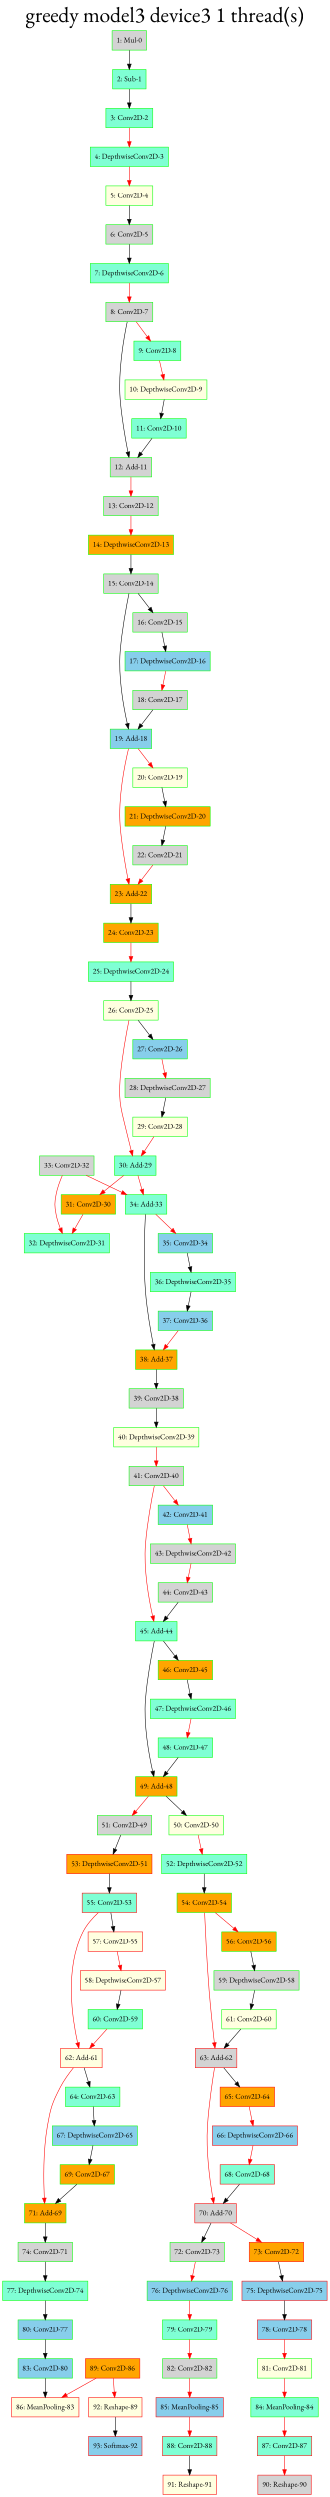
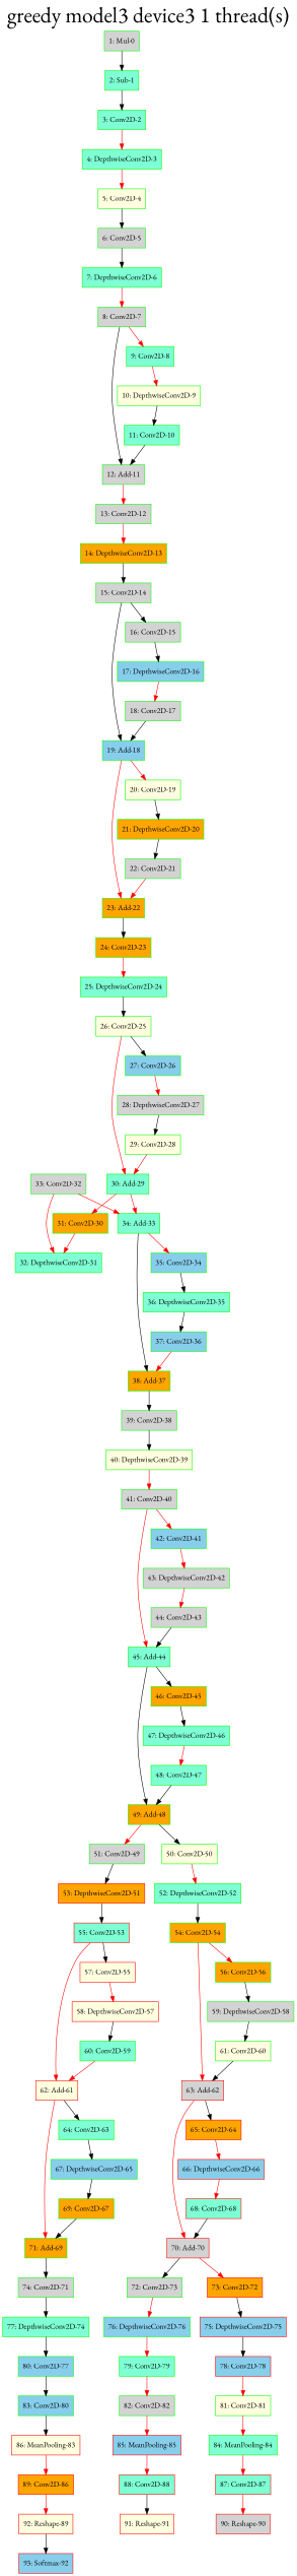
  digraph {
    fontcolor=black
    fontname="EB Garamond"
    fontsize=40
    label="greedy model3 device3 1 thread(s)"
    labelloc=t
    node [color=green fillcolor=aquamarine fontname="EB Garamond" shape=box style=filled]
    edge [color=black fontname="EB Garamond"]
    "1: Mul-0" [fillcolor=lightgrey]
    "2: Sub-1"
    "3: Conv2D-2"
    "4: DepthwiseConv2D-3"
    "5: Conv2D-4" [fillcolor=lightyellow]
    "6: Conv2D-5" [fillcolor=lightgrey]
    "7: DepthwiseConv2D-6"
    "8: Conv2D-7" [fillcolor=lightgrey]
    "9: Conv2D-8"
    "12: Add-11" [fillcolor=lightgrey]
    "10: DepthwiseConv2D-9" [fillcolor=lightyellow]
    "13: Conv2D-12" [fillcolor=lightgrey]
    "11: Conv2D-10"
    "14: DepthwiseConv2D-13" [fillcolor=orange]
    "15: Conv2D-14" [fillcolor=lightgrey]
    "19: Add-18" [fillcolor=skyblue]
    "16: Conv2D-15" [fillcolor=lightgrey]
    "20: Conv2D-19" [fillcolor=lightyellow]
    "23: Add-22" [fillcolor=orange]
    "17: DepthwiseConv2D-16" [fillcolor=skyblue]
    "21: DepthwiseConv2D-20" [fillcolor=orange]
    "24: Conv2D-23" [fillcolor=orange]
    "18: Conv2D-17" [fillcolor=lightgrey]
    "22: Conv2D-21" [fillcolor=lightgrey]
    "25: DepthwiseConv2D-24"
    "26: Conv2D-25" [fillcolor=lightyellow]
    "30: Add-29"
    "27: Conv2D-26" [fillcolor=skyblue]
    "31: Conv2D-30" [fillcolor=orange]
    "34: Add-33"
    "28: DepthwiseConv2D-27" [fillcolor=lightgrey]
    "32: DepthwiseConv2D-31"
    "38: Add-37" [fillcolor=orange]
    "35: Conv2D-34" [fillcolor=skyblue]
    "29: Conv2D-28" [fillcolor=lightyellow]
    "39: Conv2D-38" [fillcolor=lightgrey]
    "36: DepthwiseConv2D-35"
    "33: Conv2D-32" [fillcolor=lightgrey]
    "40: DepthwiseConv2D-39" [fillcolor=lightyellow]
    "37: Conv2D-36" [fillcolor=skyblue]
    "41: Conv2D-40" [fillcolor=lightgrey]
    "42: Conv2D-41" [fillcolor=skyblue]
    "45: Add-44"
    "43: DepthwiseConv2D-42" [fillcolor=lightgrey]
    "49: Add-48" [fillcolor=orange]
    "46: Conv2D-45" [fillcolor=orange]
    "44: Conv2D-43" [fillcolor=lightgrey]
    "51: Conv2D-49" [fillcolor=lightgrey]
    "50: Conv2D-50" [fillcolor=lightyellow]
    "47: DepthwiseConv2D-46"
    "53: DepthwiseConv2D-51" [color=red fillcolor=orange]
    "52: DepthwiseConv2D-52"
    "48: Conv2D-47"
    "55: Conv2D-53" [color=red]
    "54: Conv2D-54" [fillcolor=orange]
    "62: Add-61" [color=red fillcolor=lightyellow]
    "57: Conv2D-55" [color=red fillcolor=lightyellow]
    "71: Add-69" [fillcolor=orange]
    "64: Conv2D-63"
    "58: DepthwiseConv2D-57" [color=red fillcolor=lightyellow]
    "74: Conv2D-71" [fillcolor=lightgrey]
    "67: DepthwiseConv2D-65" [fillcolor=skyblue]
    "60: Conv2D-59"
    "77: DepthwiseConv2D-74"
    "69: Conv2D-67" [fillcolor=orange]
    "80: Conv2D-77" [fillcolor=skyblue]
    "83: Conv2D-80" [fillcolor=skyblue]
    "86: MeanPooling-83" [color=red fillcolor=lightyellow]
    "89: Conv2D-86" [color=red fillcolor=orange]
    "92: Reshape-89" [color=red fillcolor=lightyellow]
    "93: Softmax-92" [color=red fillcolor=skyblue]
    "63: Add-62" [color=red fillcolor=lightgrey]
    "56: Conv2D-56" [fillcolor=orange]
    "70: Add-70" [color=red fillcolor=lightgrey]
    "65: Conv2D-64" [color=red fillcolor=orange]
    "59: DepthwiseConv2D-58" [fillcolor=lightgrey]
    "73: Conv2D-72" [color=red fillcolor=orange]
    "72: Conv2D-73" [fillcolor=lightgrey]
    "66: DepthwiseConv2D-66" [color=red fillcolor=skyblue]
    "61: Conv2D-60" [fillcolor=lightyellow]
    "75: DepthwiseConv2D-75" [color=red fillcolor=skyblue]
    "76: DepthwiseConv2D-76" [fillcolor=skyblue]
    "68: Conv2D-68" [color=red]
    "78: Conv2D-78" [color=red fillcolor=skyblue]
    "79: Conv2D-79"
    "82: Conv2D-82" [fillcolor=lightgrey]
    "85: MeanPooling-85" [color=red fillcolor=skyblue]
    "88: Conv2D-88" [color=red]
    "91: Reshape-91" [color=red fillcolor=lightyellow]
    "81: Conv2D-81" [fillcolor=lightyellow]
    "84: MeanPooling-84"
    "87: Conv2D-87" [color=red]
    "90: Reshape-90" [color=red fillcolor=lightgrey]
    "1: Mul-0" -> "2: Sub-1"
    "2: Sub-1" -> "3: Conv2D-2"
    "3: Conv2D-2" -> "4: DepthwiseConv2D-3" [color=red]
    "4: DepthwiseConv2D-3" -> "5: Conv2D-4" [color=red]
    "5: Conv2D-4" -> "6: Conv2D-5"
    "6: Conv2D-5" -> "7: DepthwiseConv2D-6"
    "7: DepthwiseConv2D-6" -> "8: Conv2D-7" [color=red]
    "8: Conv2D-7" -> "9: Conv2D-8" [color=red]
    "8: Conv2D-7" -> "12: Add-11"
    "9: Conv2D-8" -> "10: DepthwiseConv2D-9" [color=red]
    "12: Add-11" -> "13: Conv2D-12" [color=red]
    "10: DepthwiseConv2D-9" -> "11: Conv2D-10"
    "13: Conv2D-12" -> "14: DepthwiseConv2D-13" [color=red]
    "11: Conv2D-10" -> "12: Add-11"
    "14: DepthwiseConv2D-13" -> "15: Conv2D-14"
    "15: Conv2D-14" -> "19: Add-18"
    "15: Conv2D-14" -> "16: Conv2D-15"
    "19: Add-18" -> "20: Conv2D-19" [color=red]
    "19: Add-18" -> "23: Add-22" [color=red]
    "16: Conv2D-15" -> "17: DepthwiseConv2D-16"
    "20: Conv2D-19" -> "21: DepthwiseConv2D-20"
    "23: Add-22" -> "24: Conv2D-23"
    "17: DepthwiseConv2D-16" -> "18: Conv2D-17" [color=red]
    "21: DepthwiseConv2D-20" -> "22: Conv2D-21"
    "24: Conv2D-23" -> "25: DepthwiseConv2D-24" [color=red]
    "18: Conv2D-17" -> "19: Add-18"
    "22: Conv2D-21" -> "23: Add-22" [color=red]
    "25: DepthwiseConv2D-24" -> "26: Conv2D-25"
    "26: Conv2D-25" -> "30: Add-29" [color=red]
    "26: Conv2D-25" -> "27: Conv2D-26"
    "30: Add-29" -> "31: Conv2D-30" [color=red]
    "30: Add-29" -> "34: Add-33" [color=red]
    "27: Conv2D-26" -> "28: DepthwiseConv2D-27" [color=red]
    "31: Conv2D-30" -> "32: DepthwiseConv2D-31" [color=red]
    "34: Add-33" -> "38: Add-37"
    "34: Add-33" -> "35: Conv2D-34" [color=red]
    "28: DepthwiseConv2D-27" -> "29: Conv2D-28"
    "38: Add-37" -> "39: Conv2D-38"
    "35: Conv2D-34" -> "36: DepthwiseConv2D-35"
    "29: Conv2D-28" -> "30: Add-29" [color=red]
    "39: Conv2D-38" -> "40: DepthwiseConv2D-39"
    "36: DepthwiseConv2D-35" -> "37: Conv2D-36"
    "33: Conv2D-32" -> "34: Add-33" [color=red]
    "33: Conv2D-32" -> "32: DepthwiseConv2D-31" [color=red]
    "40: DepthwiseConv2D-39" -> "41: Conv2D-40" [color=red]
    "37: Conv2D-36" -> "38: Add-37" [color=red]
    "41: Conv2D-40" -> "42: Conv2D-41" [color=red]
    "41: Conv2D-40" -> "45: Add-44" [color=red]
    "42: Conv2D-41" -> "43: DepthwiseConv2D-42" [color=red]
    "45: Add-44" -> "49: Add-48"
    "45: Add-44" -> "46: Conv2D-45"
    "43: DepthwiseConv2D-42" -> "44: Conv2D-43" [color=red]
    "49: Add-48" -> "51: Conv2D-49" [color=red]
    "49: Add-48" -> "50: Conv2D-50"
    "46: Conv2D-45" -> "47: DepthwiseConv2D-46"
    "44: Conv2D-43" -> "45: Add-44"
    "51: Conv2D-49" -> "53: DepthwiseConv2D-51"
    "50: Conv2D-50" -> "52: DepthwiseConv2D-52" [color=red]
    "47: DepthwiseConv2D-46" -> "48: Conv2D-47" [color=red]
    "53: DepthwiseConv2D-51" -> "55: Conv2D-53"
    "52: DepthwiseConv2D-52" -> "54: Conv2D-54"
    "48: Conv2D-47" -> "49: Add-48"
    "55: Conv2D-53" -> "62: Add-61" [color=red]
    "55: Conv2D-53" -> "57: Conv2D-55"
    "54: Conv2D-54" -> "63: Add-62" [color=red]
    "54: Conv2D-54" -> "56: Conv2D-56" [color=red]
    "62: Add-61" -> "71: Add-69" [color=red]
    "62: Add-61" -> "64: Conv2D-63"
    "57: Conv2D-55" -> "58: DepthwiseConv2D-57" [color=red]
    "71: Add-69" -> "74: Conv2D-71"
    "64: Conv2D-63" -> "67: DepthwiseConv2D-65"
    "58: DepthwiseConv2D-57" -> "60: Conv2D-59"
    "74: Conv2D-71" -> "77: DepthwiseConv2D-74"
    "67: DepthwiseConv2D-65" -> "69: Conv2D-67"
    "60: Conv2D-59" -> "62: Add-61" [color=red]
    "77: DepthwiseConv2D-74" -> "80: Conv2D-77"
    "69: Conv2D-67" -> "71: Add-69"
    "80: Conv2D-77" -> "83: Conv2D-80"
    "83: Conv2D-80" -> "86: MeanPooling-83"
-   "89: Conv2D-86" -> "86: MeanPooling-83" [color=red]
+   "86: MeanPooling-83" -> "89: Conv2D-86" [color=red]
    "89: Conv2D-86" -> "92: Reshape-89" [color=red]
    "92: Reshape-89" -> "93: Softmax-92"
    "63: Add-62" -> "70: Add-70" [color=red]
    "63: Add-62" -> "65: Conv2D-64"
    "56: Conv2D-56" -> "59: DepthwiseConv2D-58"
    "70: Add-70" -> "73: Conv2D-72" [color=red]
    "70: Add-70" -> "72: Conv2D-73"
    "65: Conv2D-64" -> "66: DepthwiseConv2D-66" [color=red]
    "59: DepthwiseConv2D-58" -> "61: Conv2D-60"
    "73: Conv2D-72" -> "75: DepthwiseConv2D-75"
    "72: Conv2D-73" -> "76: DepthwiseConv2D-76" [color=red]
    "66: DepthwiseConv2D-66" -> "68: Conv2D-68" [color=red]
    "61: Conv2D-60" -> "63: Add-62"
    "75: DepthwiseConv2D-75" -> "78: Conv2D-78"
    "76: DepthwiseConv2D-76" -> "79: Conv2D-79" [color=red]
    "68: Conv2D-68" -> "70: Add-70"
    "78: Conv2D-78" -> "81: Conv2D-81" [color=red]
    "79: Conv2D-79" -> "82: Conv2D-82" [color=red]
    "82: Conv2D-82" -> "85: MeanPooling-85" [color=red]
    "85: MeanPooling-85" -> "88: Conv2D-88" [color=red]
    "88: Conv2D-88" -> "91: Reshape-91"
    "81: Conv2D-81" -> "84: MeanPooling-84" [color=red]
    "84: MeanPooling-84" -> "87: Conv2D-87" [color=red]
    "87: Conv2D-87" -> "90: Reshape-90" [color=red]
  }
